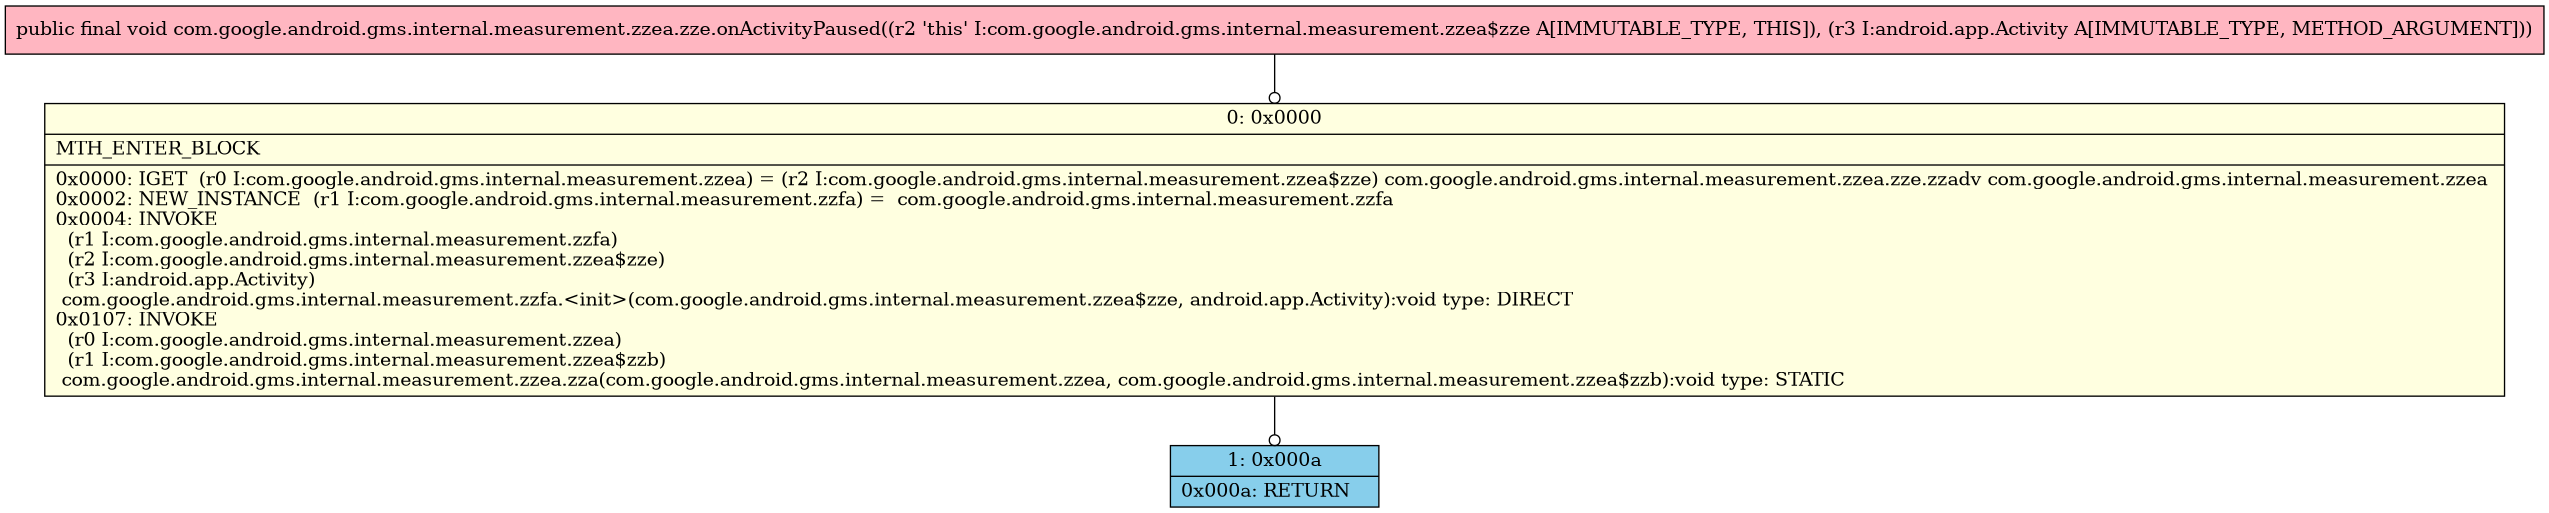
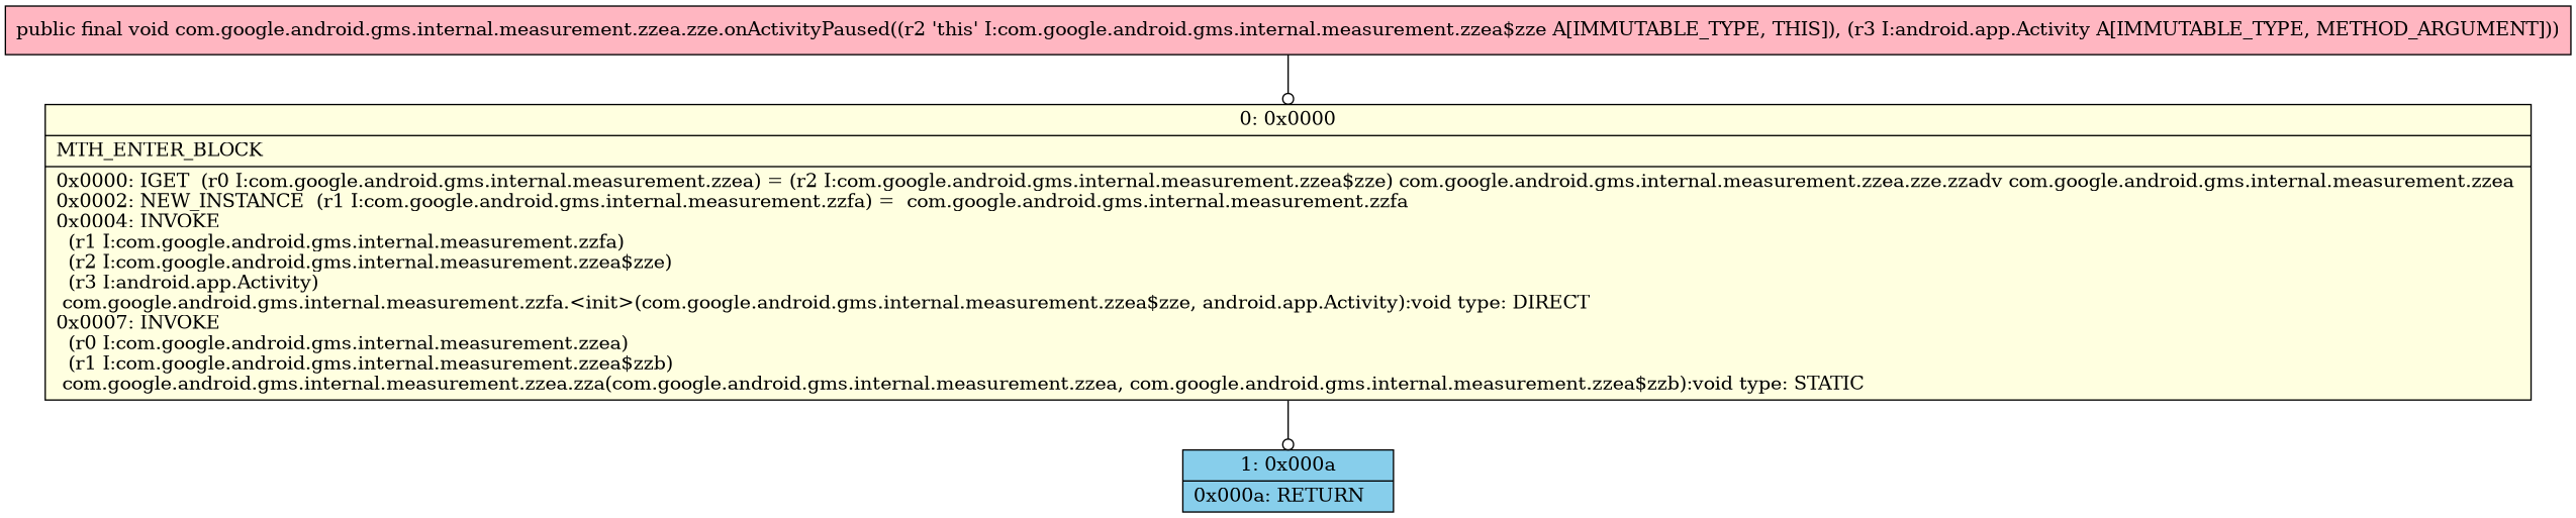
  digraph {
    node [shape=record style=filled]
    edge [style=solid arrowhead=odot]
-   n1 [label="{0\:\ 0x0000|MTH_ENTER_BLOCK\l|0x0000: IGET  (r0 I:com.google.android.gms.internal.measurement.zzea) = (r2 I:com.google.android.gms.internal.measurement.zzea$zze) com.google.android.gms.internal.measurement.zzea.zze.zzadv com.google.android.gms.internal.measurement.zzea \l0x0002: NEW_INSTANCE  (r1 I:com.google.android.gms.internal.measurement.zzfa) =  com.google.android.gms.internal.measurement.zzfa \l0x0004: INVOKE  \l  (r1 I:com.google.android.gms.internal.measurement.zzfa)\l  (r2 I:com.google.android.gms.internal.measurement.zzea$zze)\l  (r3 I:android.app.Activity)\l com.google.android.gms.internal.measurement.zzfa.\<init\>(com.google.android.gms.internal.measurement.zzea$zze, android.app.Activity):void type: DIRECT \l0x0107: INVOKE  \l  (r0 I:com.google.android.gms.internal.measurement.zzea)\l  (r1 I:com.google.android.gms.internal.measurement.zzea$zzb)\l com.google.android.gms.internal.measurement.zzea.zza(com.google.android.gms.internal.measurement.zzea, com.google.android.gms.internal.measurement.zzea$zzb):void type: STATIC \l}" fillcolor=lightyellow]
+   n1 [label="{0\:\ 0x0000|MTH_ENTER_BLOCK\l|0x0000: IGET  (r0 I:com.google.android.gms.internal.measurement.zzea) = (r2 I:com.google.android.gms.internal.measurement.zzea$zze) com.google.android.gms.internal.measurement.zzea.zze.zzadv com.google.android.gms.internal.measurement.zzea \l0x0002: NEW_INSTANCE  (r1 I:com.google.android.gms.internal.measurement.zzfa) =  com.google.android.gms.internal.measurement.zzfa \l0x0004: INVOKE  \l  (r1 I:com.google.android.gms.internal.measurement.zzfa)\l  (r2 I:com.google.android.gms.internal.measurement.zzea$zze)\l  (r3 I:android.app.Activity)\l com.google.android.gms.internal.measurement.zzfa.\<init\>(com.google.android.gms.internal.measurement.zzea$zze, android.app.Activity):void type: DIRECT \l0x0007: INVOKE  \l  (r0 I:com.google.android.gms.internal.measurement.zzea)\l  (r1 I:com.google.android.gms.internal.measurement.zzea$zzb)\l com.google.android.gms.internal.measurement.zzea.zza(com.google.android.gms.internal.measurement.zzea, com.google.android.gms.internal.measurement.zzea$zzb):void type: STATIC \l}" fillcolor=lightyellow]
    n2 [label="{1\:\ 0x000a|0x000a: RETURN   \l}" fillcolor=skyblue]
    n3 [label="{public final void com.google.android.gms.internal.measurement.zzea.zze.onActivityPaused((r2 'this' I:com.google.android.gms.internal.measurement.zzea$zze A[IMMUTABLE_TYPE, THIS]), (r3 I:android.app.Activity A[IMMUTABLE_TYPE, METHOD_ARGUMENT])) }" fillcolor=lightpink]
    n1 -> n2
    n3 -> n1
  }
